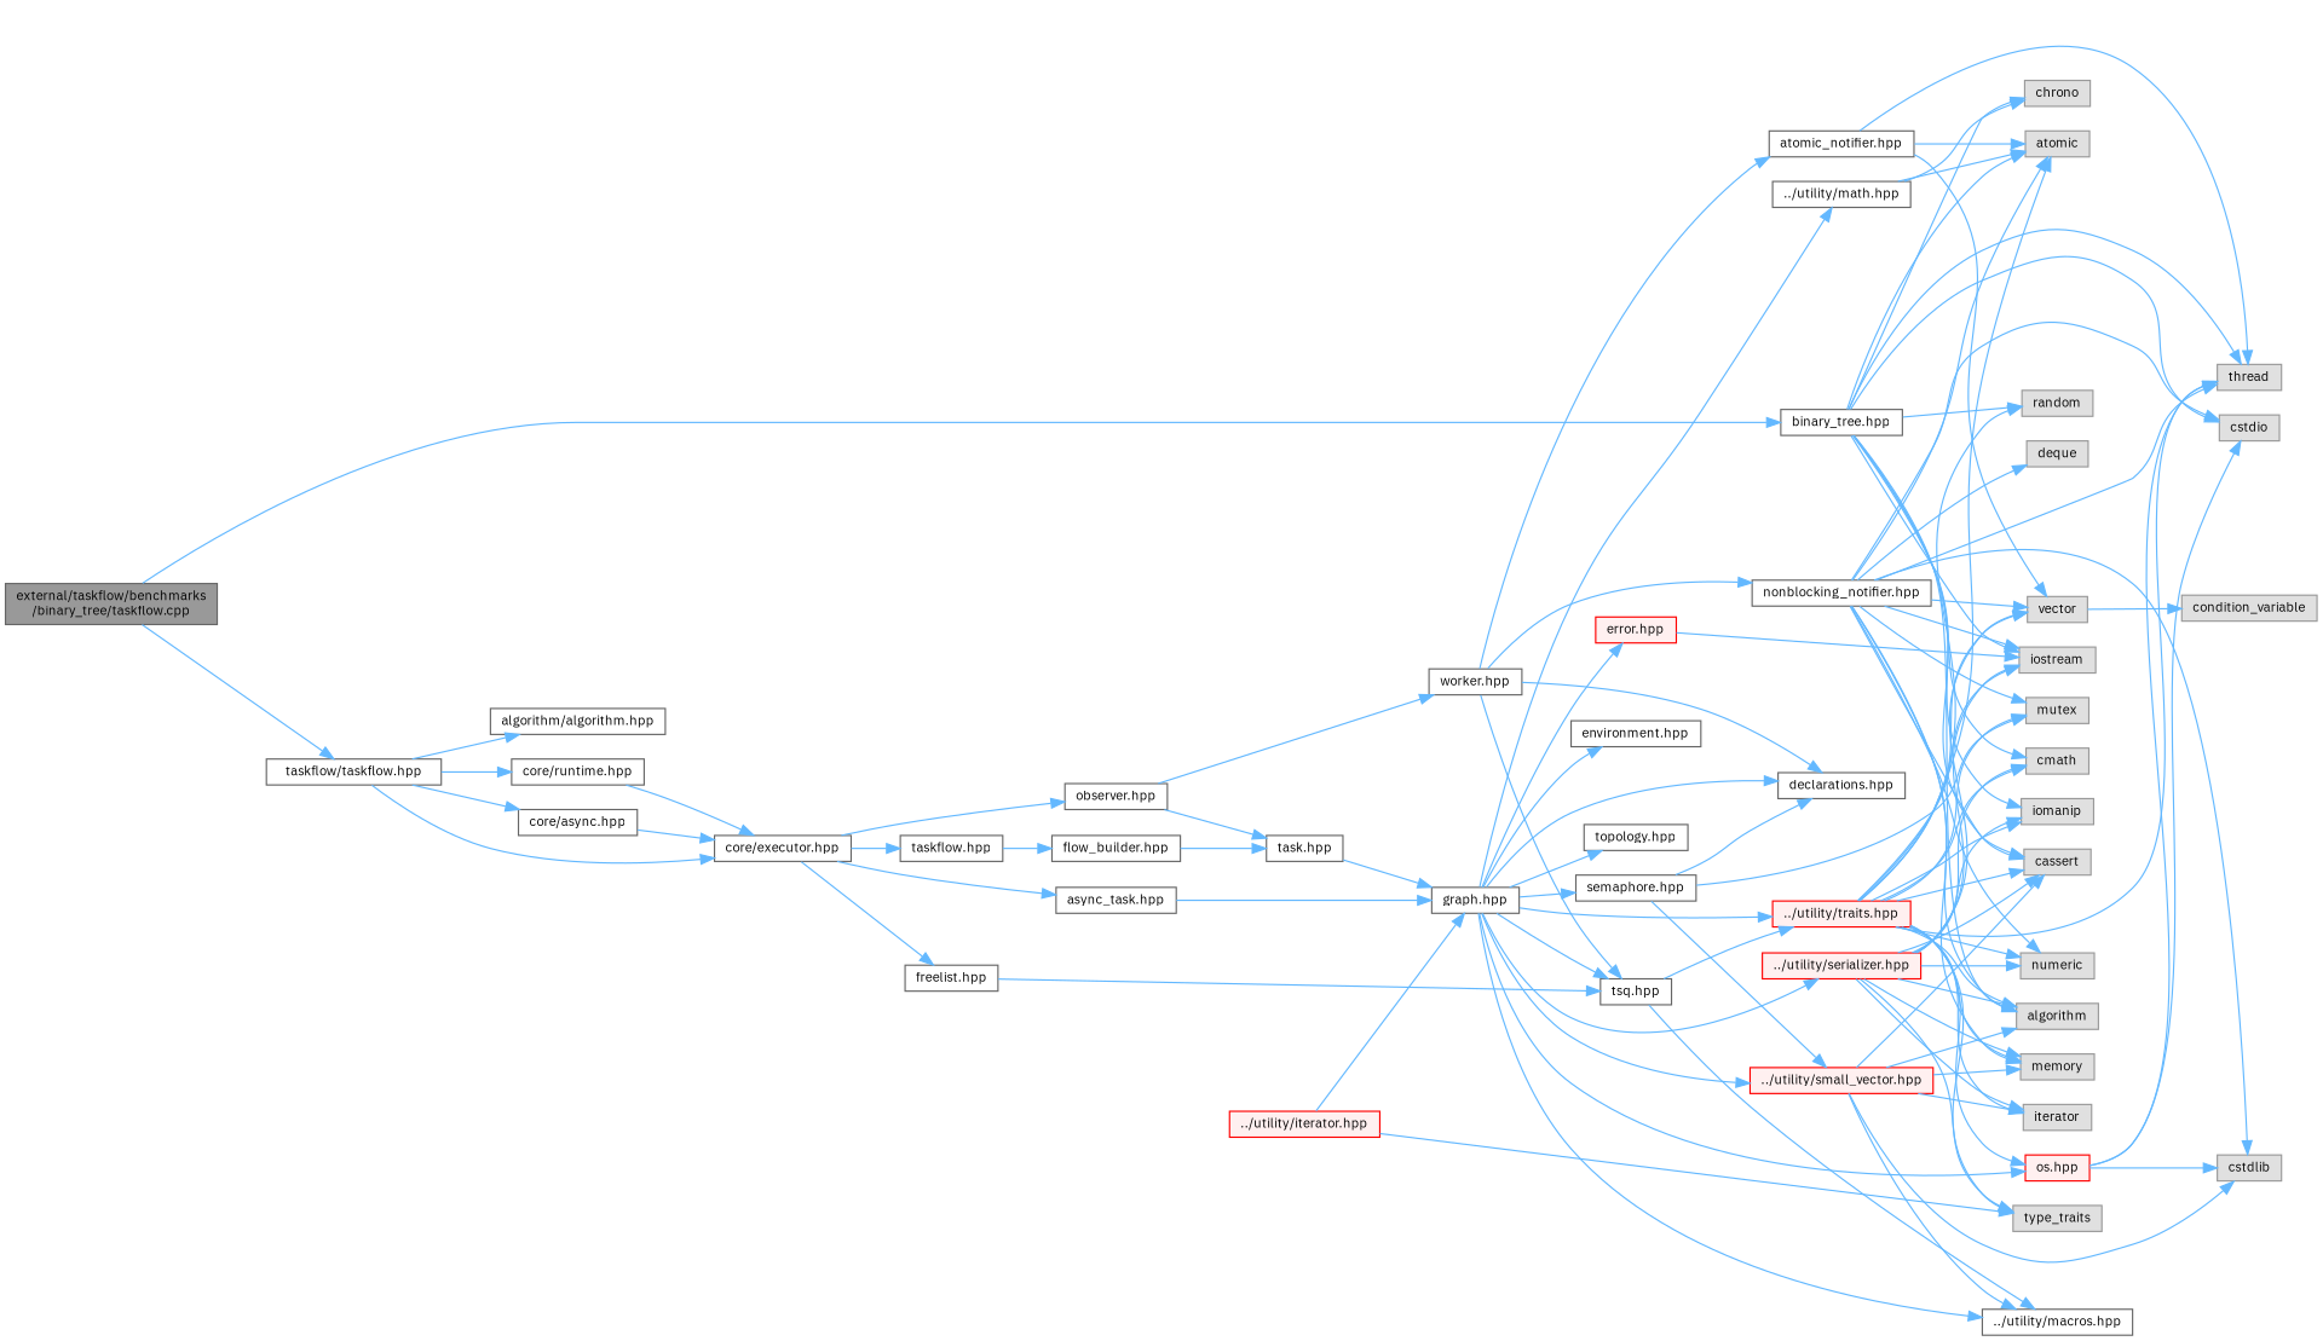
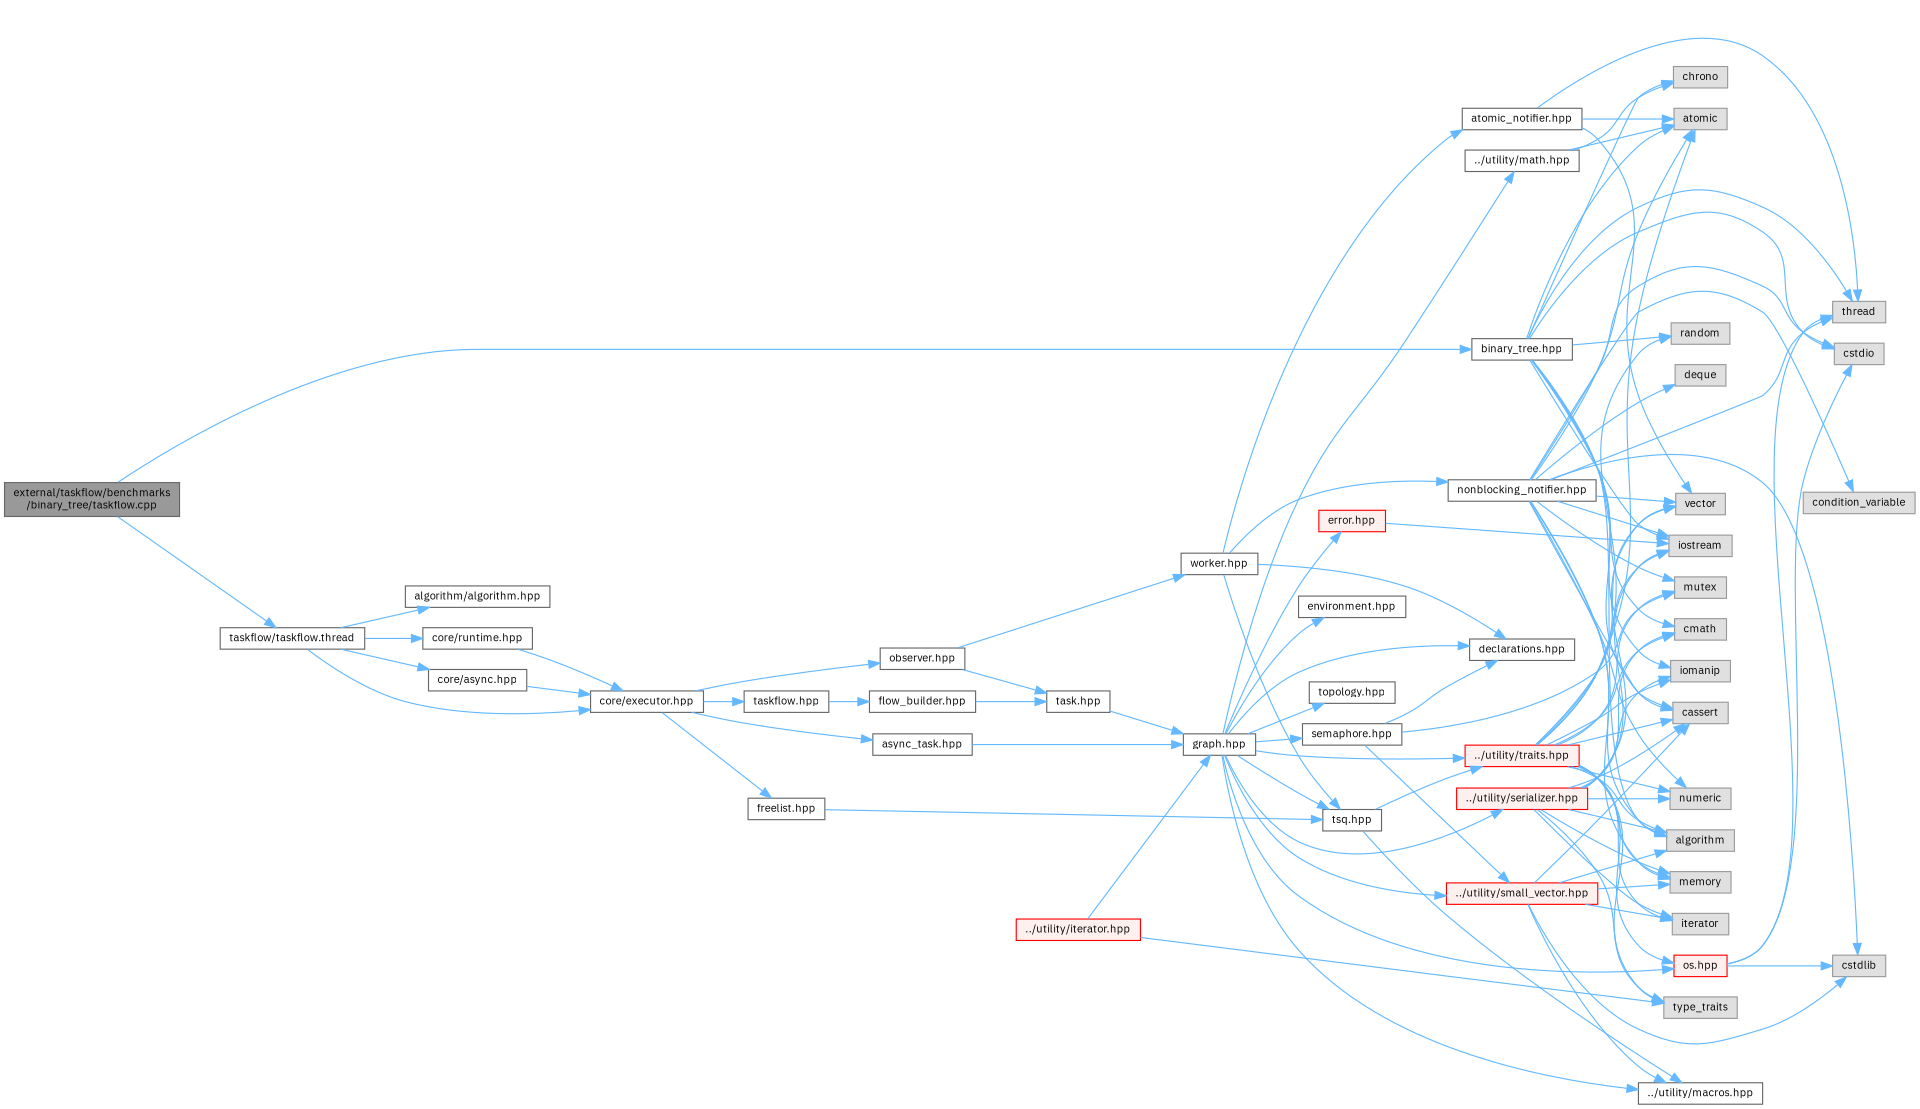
  digraph {
    fontname="IBM Plex Sans"
    rankdir=LR
    node [color=grey40 fillcolor=white fontname="IBM Plex Sans" fontsize=10 shape=box style=filled]
    edge [color=steelblue1 fontname="IBM Plex Sans" fontsize=10 labelfontname=Helvetica labelfontsize=10 style=solid]
    n1 [color=gray40 fillcolor=grey60 fontcolor=black height=0.2 label="external/taskflow/benchmarks\l/binary_tree/taskflow.cpp" width=0.4]
    n2 [height=0.2 label="binary_tree.hpp" width=0.4]
-   n3 [height=0.2 label="taskflow/taskflow.hpp" width=0.4]
+   n3 [height=0.2 label="taskflow/taskflow.thread" width=0.4]
    n4 [color=grey60 fillcolor="#E0E0E0" height=0.2 label=algorithm width=0.4]
    n5 [color=grey60 fillcolor="#E0E0E0" height=0.2 label=cassert width=0.4]
    n6 [color=grey60 fillcolor="#E0E0E0" height=0.2 label=cstdio width=0.4]
    n7 [color=grey60 fillcolor="#E0E0E0" height=0.2 label=chrono width=0.4]
    n8 [color=grey60 fillcolor="#E0E0E0" height=0.2 label=iostream width=0.4]
    n9 [color=grey60 fillcolor="#E0E0E0" height=0.2 label=iomanip width=0.4]
    n10 [color=grey60 fillcolor="#E0E0E0" height=0.2 label=thread width=0.4]
    n11 [color=grey60 fillcolor="#E0E0E0" height=0.2 label=random width=0.4]
    n12 [color=grey60 fillcolor="#E0E0E0" height=0.2 label=cmath width=0.4]
    n13 [color=grey60 fillcolor="#E0E0E0" height=0.2 label=atomic width=0.4]
    n14 [height=0.2 label="core/executor.hpp" width=0.4]
    n15 [height=0.2 label="core/runtime.hpp" width=0.4]
    n16 [height=0.2 label="core/async.hpp" width=0.4]
    n17 [height=0.2 label="algorithm/algorithm.hpp" width=0.4]
    n18 [height=0.2 label="observer.hpp" width=0.4]
    n19 [height=0.2 label="taskflow.hpp" width=0.4]
    n20 [height=0.2 label="async_task.hpp" width=0.4]
    n21 [height=0.2 label="freelist.hpp" width=0.4]
    n22 [height=0.2 label="task.hpp" width=0.4]
    n23 [height=0.2 label="worker.hpp" width=0.4]
    n24 [height=0.2 label="flow_builder.hpp" width=0.4]
    n25 [height=0.2 label="graph.hpp" width=0.4]
    n26 [height=0.2 label="tsq.hpp" width=0.4]
    n27 [height=0.2 label="declarations.hpp" width=0.4]
    n28 [height=0.2 label="atomic_notifier.hpp" width=0.4]
    n29 [height=0.2 label="nonblocking_notifier.hpp" width=0.4]
    n30 [height=0.2 label="../utility/macros.hpp" width=0.4]
    n31 [color=red fillcolor="#FFF0F0" height=0.2 label="../utility/traits.hpp" width=0.4]
    n32 [color=red fillcolor="#FFF0F0" height=0.2 label="os.hpp" width=0.4]
    n33 [height=0.2 label="../utility/math.hpp" width=0.4]
    n34 [color=red fillcolor="#FFF0F0" height=0.2 label="../utility/small_vector.hpp" width=0.4]
    n35 [color=red fillcolor="#FFF0F0" height=0.2 label="../utility/serializer.hpp" width=0.4]
    n36 [color=red fillcolor="#FFF0F0" height=0.2 label="error.hpp" width=0.4]
    n37 [height=0.2 label="semaphore.hpp" width=0.4]
    n38 [height=0.2 label="environment.hpp" width=0.4]
    n39 [height=0.2 label="topology.hpp" width=0.4]
    n40 [color=grey60 fillcolor="#E0E0E0" height=0.2 label=type_traits width=0.4]
    n41 [color=grey60 fillcolor="#E0E0E0" height=0.2 label=iterator width=0.4]
    n42 [color=grey60 fillcolor="#E0E0E0" height=0.2 label=mutex width=0.4]
    n43 [color=grey60 fillcolor="#E0E0E0" height=0.2 label=vector width=0.4]
    n44 [color=grey60 fillcolor="#E0E0E0" height=0.2 label=memory width=0.4]
    n45 [color=grey60 fillcolor="#E0E0E0" height=0.2 label=numeric width=0.4]
    n46 [color=grey60 fillcolor="#E0E0E0" height=0.2 label=cstdlib width=0.4]
    n47 [color=red fillcolor="#FFF0F0" height=0.2 label="../utility/iterator.hpp" width=0.4]
    n48 [color=grey60 fillcolor="#E0E0E0" height=0.2 label=deque width=0.4]
    n49 [color=grey60 fillcolor="#E0E0E0" height=0.2 label=condition_variable width=0.4]
    n1 -> n2
    n1 -> n3
    n2 -> n4
    n2 -> n5
    n2 -> n6
    n2 -> n7
    n2 -> n8
    n2 -> n9
    n2 -> n10
    n2 -> n11
    n2 -> n12
    n2 -> n13
    n3 -> n14
    n3 -> n15
    n3 -> n16
    n3 -> n17
    n14 -> n18
    n14 -> n19
    n14 -> n20
    n14 -> n21
    n15 -> n14
    n16 -> n14
    n18 -> n22
    n18 -> n23
    n19 -> n24
    n20 -> n25
    n21 -> n26
    n22 -> n25
    n23 -> n26
    n23 -> n27
    n23 -> n28
    n23 -> n29
    n24 -> n22
    n25 -> n26
    n25 -> n27
    n25 -> n30
    n25 -> n31
    n25 -> n32
    n25 -> n33
    n25 -> n34
    n25 -> n35
    n25 -> n36
    n25 -> n37
    n25 -> n38
    n25 -> n39
    n26 -> n30
    n26 -> n31
    n28 -> n10
    n28 -> n13
    n28 -> n43
    n29 -> n4
    n29 -> n5
    n29 -> n6
    n29 -> n8
    n29 -> n10
    n29 -> n13
    n29 -> n42
    n29 -> n43
    n29 -> n44
    n29 -> n45
    n29 -> n46
    n29 -> n48
-   n43 -> n49
+   n29 -> n49
    n31 -> n4
    n31 -> n5
    n31 -> n8
    n31 -> n9
-   n31 -> n10
    n31 -> n11
    n31 -> n12
    n31 -> n13
    n31 -> n32
    n31 -> n40
    n31 -> n41
    n31 -> n42
    n31 -> n43
    n31 -> n44
    n31 -> n45
    n32 -> n6
    n32 -> n10
    n32 -> n46
    n33 -> n7
    n33 -> n13
    n34 -> n4
    n34 -> n5
    n34 -> n30
    n34 -> n41
    n34 -> n44
    n34 -> n46
    n35 -> n4
    n35 -> n5
    n35 -> n8
    n35 -> n9
    n35 -> n12
    n35 -> n40
    n35 -> n41
    n35 -> n43
    n35 -> n44
    n35 -> n45
    n36 -> n8
    n37 -> n27
    n37 -> n34
    n37 -> n42
    n47 -> n25
    n47 -> n40
  }
